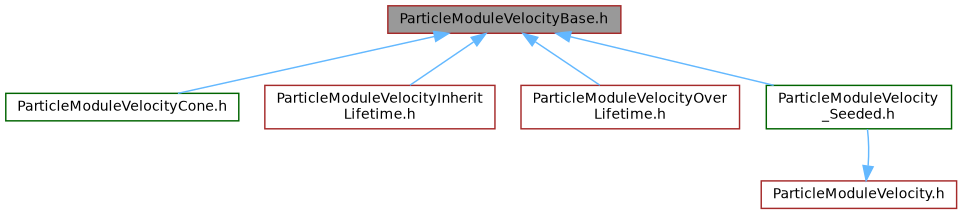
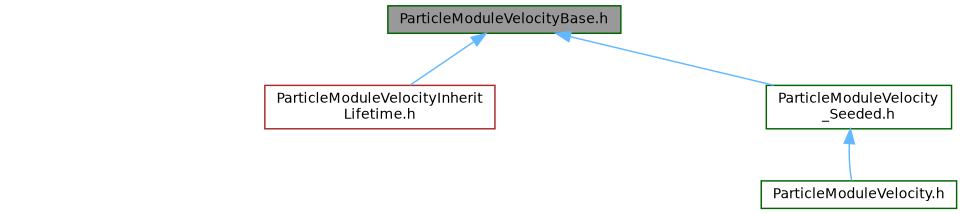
  digraph {
    node [color=darkgreen fillcolor=white fontname=Helvetica fontsize=10 shape=box style=filled]
    edge [color=steelblue1 dir=back fontname=Helvetica fontsize=10 labelfontname=Helvetica labelfontsize=10 style=solid]
-   n1 [color=brown fillcolor=grey60 fontcolor=black height=0.2 label="ParticleModuleVelocityBase.h" width=0.4]
-   n2 [height=0.2 label="ParticleModuleVelocityCone.h" width=0.4]
+   n1 [fillcolor=grey60 fontcolor=black height=0.2 label="ParticleModuleVelocityBase.h" width=0.4]
    n3 [color=brown height=0.2 label="ParticleModuleVelocityInherit\lLifetime.h" width=0.4]
-   n4 [color=brown height=0.2 label="ParticleModuleVelocityOver\lLifetime.h" width=0.4]
    n5 [height=0.2 label="ParticleModuleVelocity\l_Seeded.h" width=0.4]
-   n6 [color=brown height=0.2 label="ParticleModuleVelocity.h" width=0.4]
-   n1 -> n2
+   n6 [height=0.2 label="ParticleModuleVelocity.h" width=0.4]
    n1 -> n3
-   n1 -> n4
    n1 -> n5
-   n6 -> n5
+   n5 -> n6
  }
